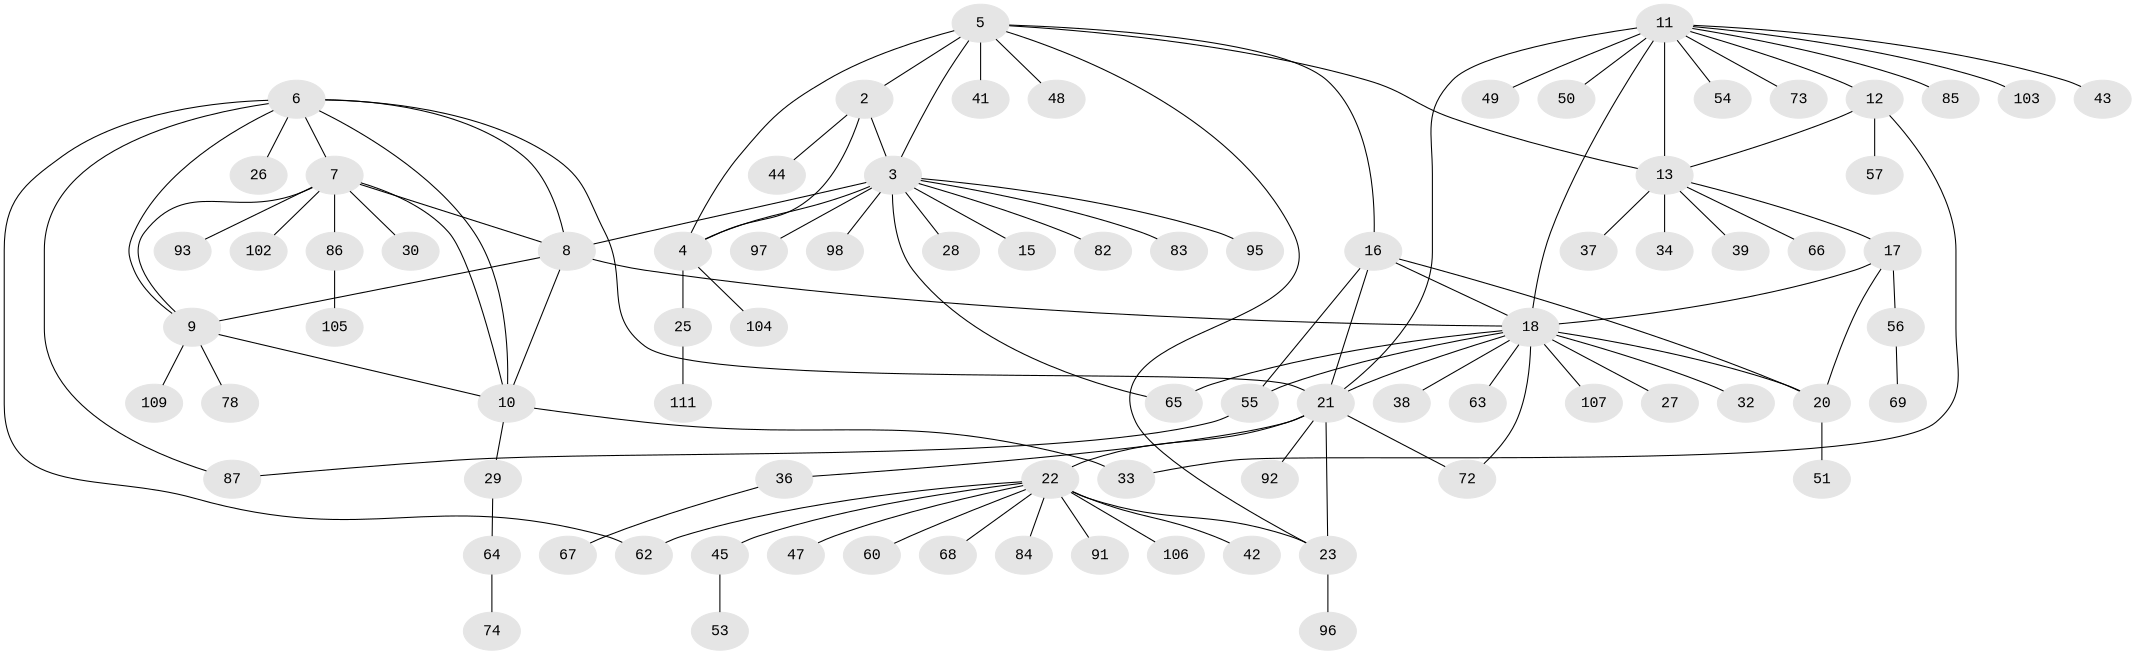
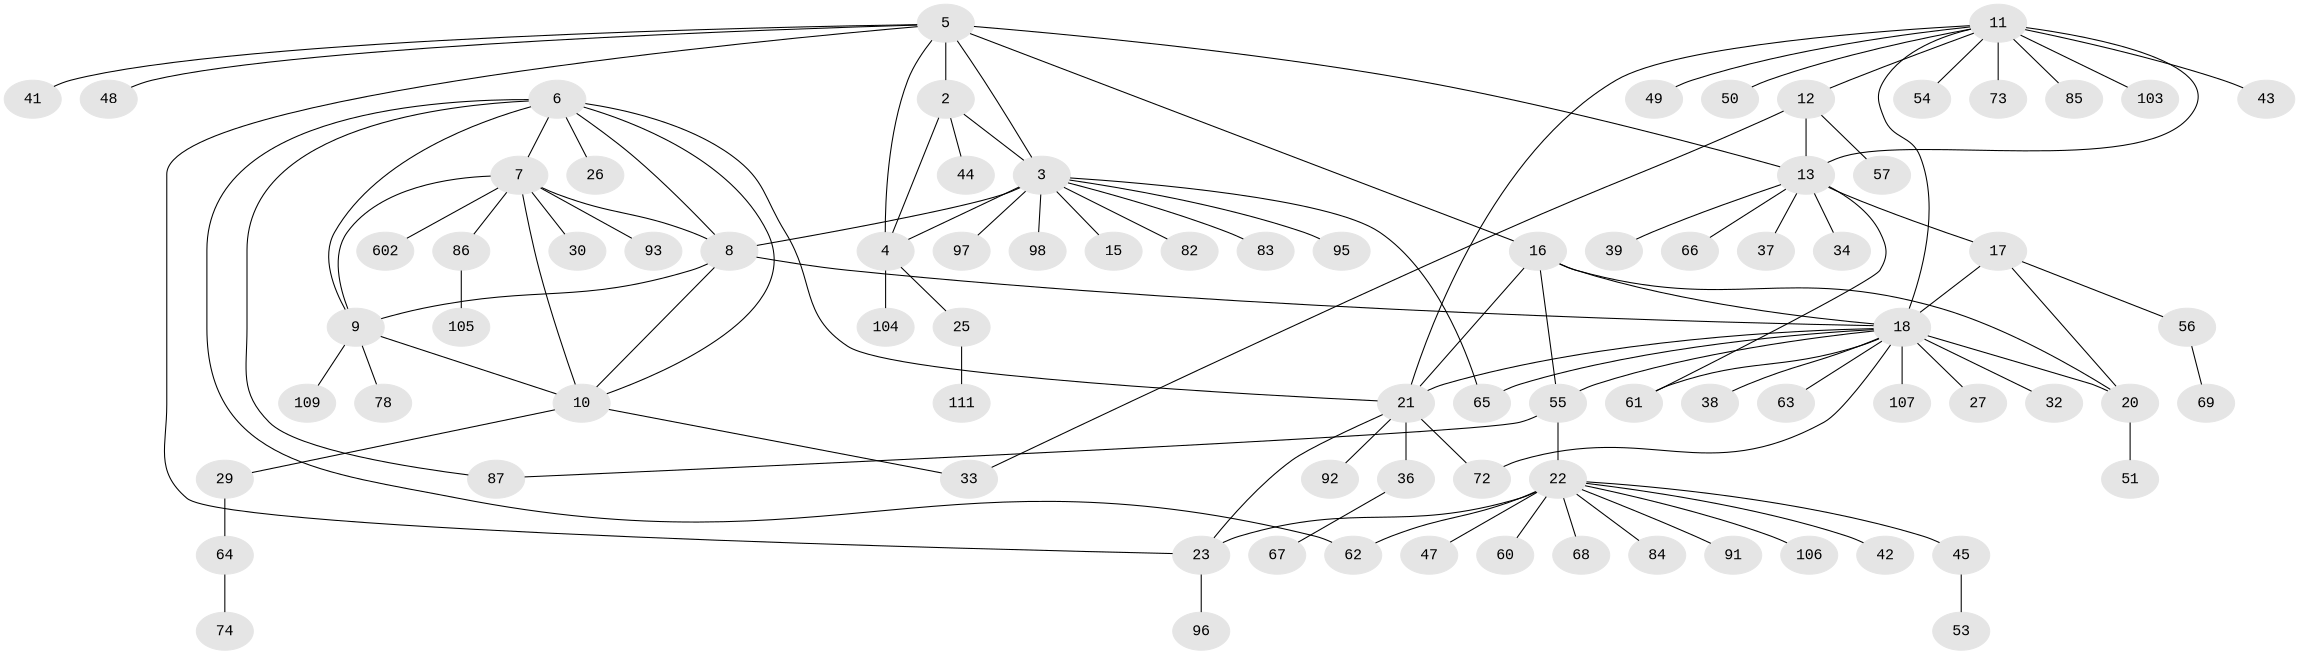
  graph {
    fontname="Liberation Mono"
    node [color=gray90 fontname="Liberation Mono" style=filled]
    edge [fontname="Liberation Mono"]
    n1 [label=5 super="+76"]
    2 [super="+5"]
    3 [super="+40"]
    4 [super="+70"]
    13 [super="+15"]
    16 [super="+71"]
    23 [super="+110"]
    41
    48
    44
    8 [super="+89"]
-   28
    n13 [label=15]
    65
    82
    n16 [label=83]
    95
    97
    98
    n20 [label=25 super="+79"]
    104
    17 [super="+58"]
    n23 [label=37]
    34
    39 [super="+101"]
+   61
    66
    21 [super="+25"]
    18 [super="+19"]
    20 [super="+94"]
    55 [super="+80"]
    96
    9 [super="+37"]
    10 [super="+99"]
    111
    6 [super="+46"]
    7 [super="+81"]
    26
    62
    87
    30
    86
    93
-   102
+   102 [label=602]
    78
    109
    29
    33 [super="+90"]
    72
    22 [super="+24"]
    36
    92
    105
    27
    32
    38
    63
    107
    64
    11 [super="+14"]
    12
    43 [super="+108"]
    49
    50
    54
    73
    85
    103
    57
    56 [super="+77"]
    51 [super="+59"]
    69
    42 [super="+83"]
    45 [super="+52"]
    47
    60
    68
    84
    91
    106
    67 [super="+100"]
    53
    74
    n1 -- 2 [weight=2]
    n1 -- 3
    n1 -- 4
    n1 -- 13
    n1 -- 16
    n1 -- 23
    n1 -- 41
    n1 -- 48
    2 -- 3 [weight=2]
    2 -- 4 [weight=2]
    2 -- 44
    3 -- 4
    3 -- 8 [weight=2]
-   3 -- 28
    3 -- n13
    3 -- 65
    3 -- 82
    3 -- n16
    3 -- 95
    3 -- 97
    3 -- 98
    4 -- n20
    4 -- 104
    13 -- 17
    13 -- n23
    13 -- 34
    13 -- 39
+   13 -- 61
    13 -- 66
    16 -- 21
    16 -- 18 [weight=2]
    16 -- 20
    16 -- 55
    23 -- 96
    8 -- 18
    8 -- 9
    8 -- 10
    n20 -- 111
    17 -- 18 [weight=2]
    17 -- 20
    17 -- 56
    21 -- 23 [weight=2]
    21 -- 72
-   21 -- 22 [weight=4]
+   55 -- 22 [weight=4]
    21 -- 36
    21 -- 92
    18 -- 65
+   18 -- 61
    18 -- 21
    18 -- 20 [weight=2]
    18 -- 55
    18 -- 72
    18 -- 27
    18 -- 32
    18 -- 38
    18 -- 63
    18 -- 107
    20 -- 51
    55 -- 87
    9 -- 10
    9 -- 78
    9 -- 109
    10 -- 29
    10 -- 33
    6 -- 8
    6 -- 21
    6 -- 9
    6 -- 10
    6 -- 7
    6 -- 26
    6 -- 62
    6 -- 87
    7 -- 8
    7 -- 9
    7 -- 10
    7 -- 30
    7 -- 86
    7 -- 93
    7 -- 102
    86 -- 105
    29 -- 64
    22 -- 23 [weight=2]
    22 -- 62
    22 -- 42
    22 -- 45
    22 -- 47
    22 -- 60
    22 -- 68
    22 -- 84
    22 -- 91
    22 -- 106
    36 -- 67
    64 -- 74
    11 -- 13 [weight=4]
    11 -- 21
    11 -- 18
    11 -- 12 [weight=2]
    11 -- 43
    11 -- 49
    11 -- 50
    11 -- 54
    11 -- 73
    11 -- 85
    11 -- 103
    12 -- 13 [weight=2]
    12 -- 33
    12 -- 57
    56 -- 69
    45 -- 53
  }
